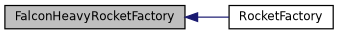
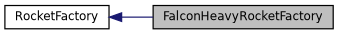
  digraph {
    rankdir=LR
    node [color=black fontname=Helvetica fontsize=10 shape=record style=filled]
    n1 [fillcolor=grey75 fontcolor=black height=0.2 label=FalconHeavyRocketFactory width=0.4]
    n2 [fillcolor=white height=0.2 label=RocketFactory width=0.4]
-   n1 -> n2 [color=midnightblue dir=back fontname=Helvetica fontsize=10 labelfontname=Helvetica labelfontsize=10 style=solid]
+   n2 -> n1 [color=midnightblue dir=back fontname=Helvetica fontsize=10 labelfontname=Helvetica labelfontsize=10 style=solid]
  }
